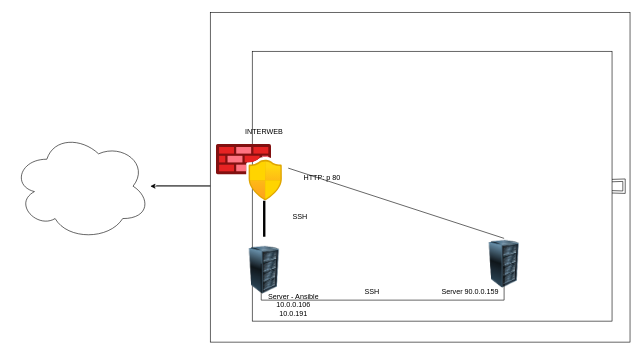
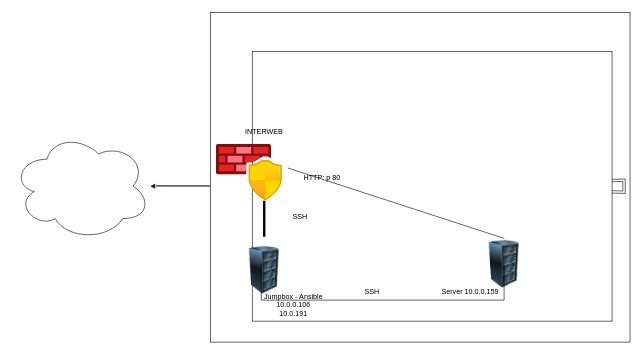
  <mxCell id="0" />
  <mxCell id="1" parent="0" />
  <mxCell id="2" value="" style="ellipse;shape=cloud;whiteSpace=wrap;html=1;" vertex="1" parent="1"><mxGeometry x="20" y="220" width="230" height="180" as="geometry" /></mxCell>
  <mxCell id="3" value="" style="endArrow=none;html=1;rounded=0;" edge="1" parent="1" target="6"><mxGeometry relative="1" as="geometry"><mxPoint x="260" y="309" as="sourcePoint" /><mxPoint x="370" y="309" as="targetPoint" /></mxGeometry></mxCell>
  <mxCell id="4" value="" style="edgeStyle=orthogonalEdgeStyle;rounded=0;orthogonalLoop=1;jettySize=auto;html=1;" edge="1" parent="1" source="6" target="2"><mxGeometry relative="1" as="geometry"><Array as="points" /></mxGeometry></mxCell>
  <mxCell id="5" value="" style="rounded=0;whiteSpace=wrap;html=1;" vertex="1" parent="1"><mxGeometry x="350" y="20" width="700" height="550" as="geometry" /></mxCell>
  <mxCell id="6" value="" style="rounded=0;whiteSpace=wrap;html=1;" vertex="1" parent="1"><mxGeometry x="420" y="85" width="600" height="450" as="geometry" /></mxCell>
  <mxCell id="7" value="" style="aspect=fixed;html=1;points=[];align=center;image;fontSize=12;image=img/lib/azure2/networking/Azure_Firewall_Manager.svg;" vertex="1" parent="1"><mxGeometry x="360" y="240" width="110" height="94.28" as="geometry" /></mxCell>
  <mxCell id="8" value="" style="image;html=1;image=img/lib/clip_art/computers/Server_Rack_128x128.png" vertex="1" parent="1"><mxGeometry x="400" y="410" width="80" height="80" as="geometry" /></mxCell>
  <mxCell id="9" value="" style="image;html=1;image=img/lib/clip_art/computers/Server_Rack_128x128.png" vertex="1" parent="1"><mxGeometry x="800" y="400" width="80" height="80" as="geometry" /></mxCell>
  <mxCell id="10" value="" style="line;strokeWidth=4;direction=south;html=1;perimeter=backbonePerimeter;points=[];outlineConnect=0;" vertex="1" parent="1"><mxGeometry x="435" y="334.28" width="10" height="60" as="geometry" /></mxCell>
  <mxCell id="11" value="" style="shape=link;html=1;rounded=0;" edge="1" parent="1" source="6" target="6"><mxGeometry width="100" relative="1" as="geometry"><mxPoint x="475" y="270" as="sourcePoint" /><mxPoint x="614" y="268" as="targetPoint" /></mxGeometry></mxCell>
  <mxCell id="12" value="INTERWEB" style="text;html=1;strokeColor=none;fillColor=none;align=center;verticalAlign=middle;whiteSpace=wrap;overflow=hidden;" vertex="1" parent="1"><mxGeometry x="360" y="209" width="160" height="20" as="geometry" /></mxCell>
- <mxCell id="13" value="Server - Ansible&lt;br&gt;10.0.0.106&lt;br&gt;10.0.191&lt;br&gt;" style="text;html=1;strokeColor=none;fillColor=none;align=center;verticalAlign=middle;whiteSpace=wrap;overflow=hidden;" vertex="1" parent="1"><mxGeometry x="409" y="478" width="160" height="60" as="geometry" /></mxCell>
+ <mxCell id="13" value="Jumpbox - Ansible&lt;br&gt;10.0.0.106&lt;br&gt;10.0.191&lt;br&gt;" style="text;html=1;strokeColor=none;fillColor=none;align=center;verticalAlign=middle;whiteSpace=wrap;overflow=hidden;" vertex="1" parent="1"><mxGeometry x="409" y="478" width="160" height="60" as="geometry" /></mxCell>
  <mxCell id="14" value="SSH" style="text;html=1;strokeColor=none;fillColor=none;align=center;verticalAlign=middle;whiteSpace=wrap;overflow=hidden;" vertex="1" parent="1"><mxGeometry x="460" y="351" width="80" height="20" as="geometry" /></mxCell>
  <mxCell id="15" value="SSH" style="text;html=1;strokeColor=none;fillColor=none;align=center;verticalAlign=middle;whiteSpace=wrap;overflow=hidden;" vertex="1" parent="1"><mxGeometry x="580" y="477" width="80" height="20" as="geometry" /></mxCell>
  <mxCell id="16" value="" style="shape=partialRectangle;whiteSpace=wrap;html=1;bottom=1;right=1;left=1;top=0;fillColor=none;routingCenterX=-0.5;" vertex="1" parent="1"><mxGeometry x="435" y="440" width="405" height="60" as="geometry" /></mxCell>
- <mxCell id="17" value="Server 90.0.0.159" style="text;strokeColor=none;fillColor=none;align=left;verticalAlign=middle;spacingLeft=4;spacingRight=4;overflow=hidden;points=[[0,0.5],[1,0.5]];portConstraint=eastwest;rotatable=0;" vertex="1" parent="1"><mxGeometry x="730" y="470" width="110" height="30" as="geometry" /></mxCell>
+ <mxCell id="17" value="Server 10.0.0.159" style="text;strokeColor=none;fillColor=none;align=left;verticalAlign=middle;spacingLeft=4;spacingRight=4;overflow=hidden;points=[[0,0.5],[1,0.5]];portConstraint=eastwest;rotatable=0;" vertex="1" parent="1"><mxGeometry x="730" y="470" width="110" height="30" as="geometry" /></mxCell>
  <mxCell id="18" value="" style="endArrow=none;html=1;rounded=0;entryX=0.1;entryY=0.433;entryDx=0;entryDy=0;entryPerimeter=0;" edge="1" parent="1" target="6"><mxGeometry width="50" height="50" relative="1" as="geometry"><mxPoint x="840" y="397" as="sourcePoint" /><mxPoint x="890" y="347" as="targetPoint" /></mxGeometry></mxCell>
  <mxCell id="19" value="HTTP: p 80" style="text;strokeColor=none;fillColor=none;align=left;verticalAlign=middle;spacingLeft=4;spacingRight=4;overflow=hidden;points=[[0,0.5],[1,0.5]];portConstraint=eastwest;rotatable=0;" vertex="1" parent="1"><mxGeometry x="500" y="280" width="80" height="30" as="geometry" /></mxCell>
